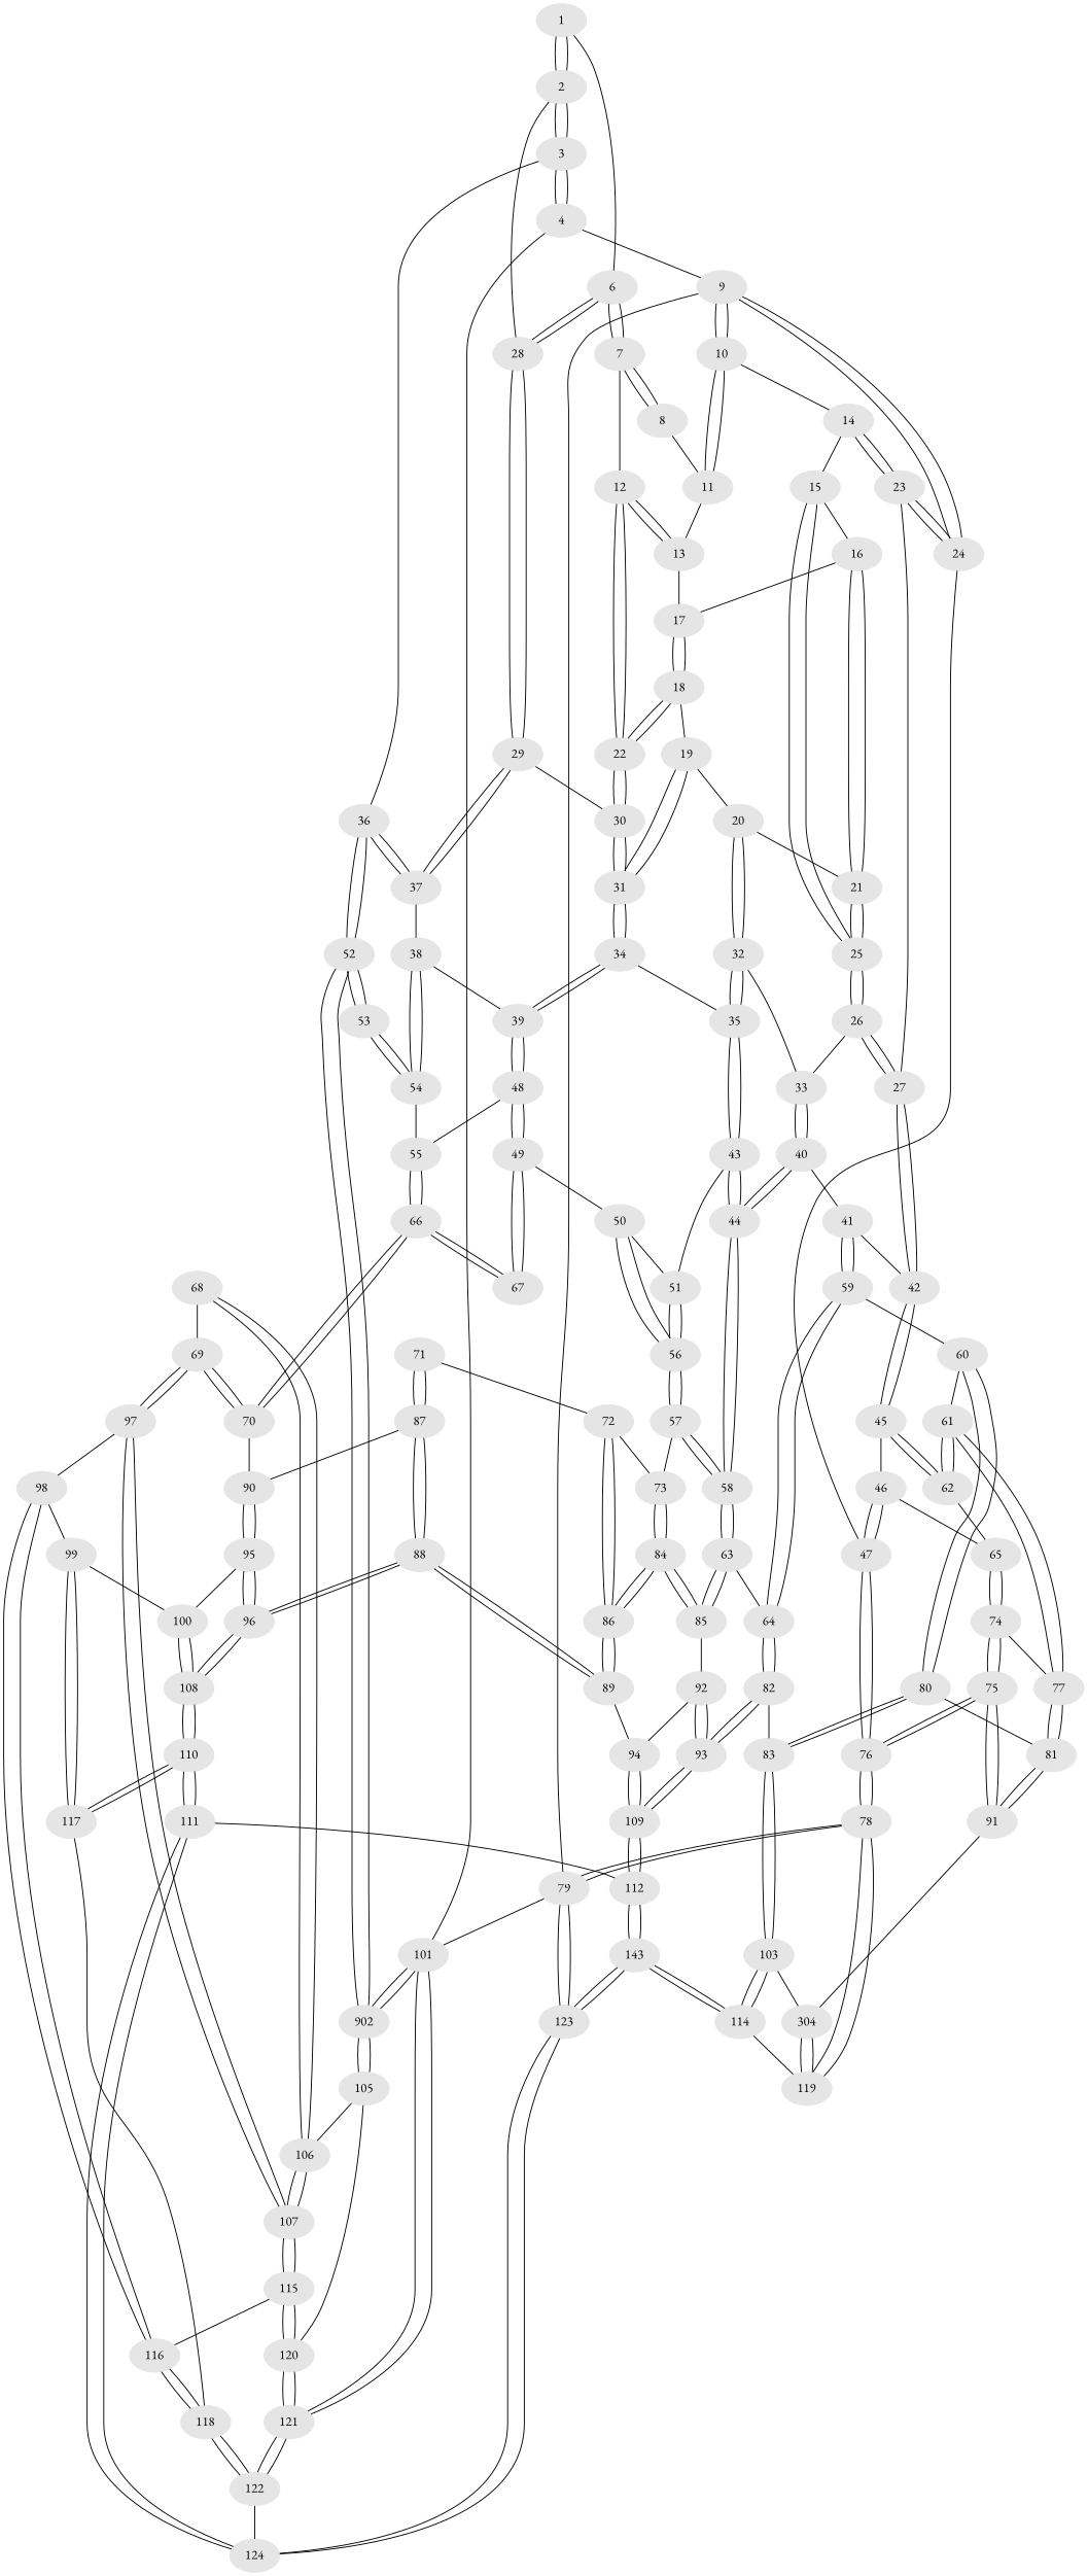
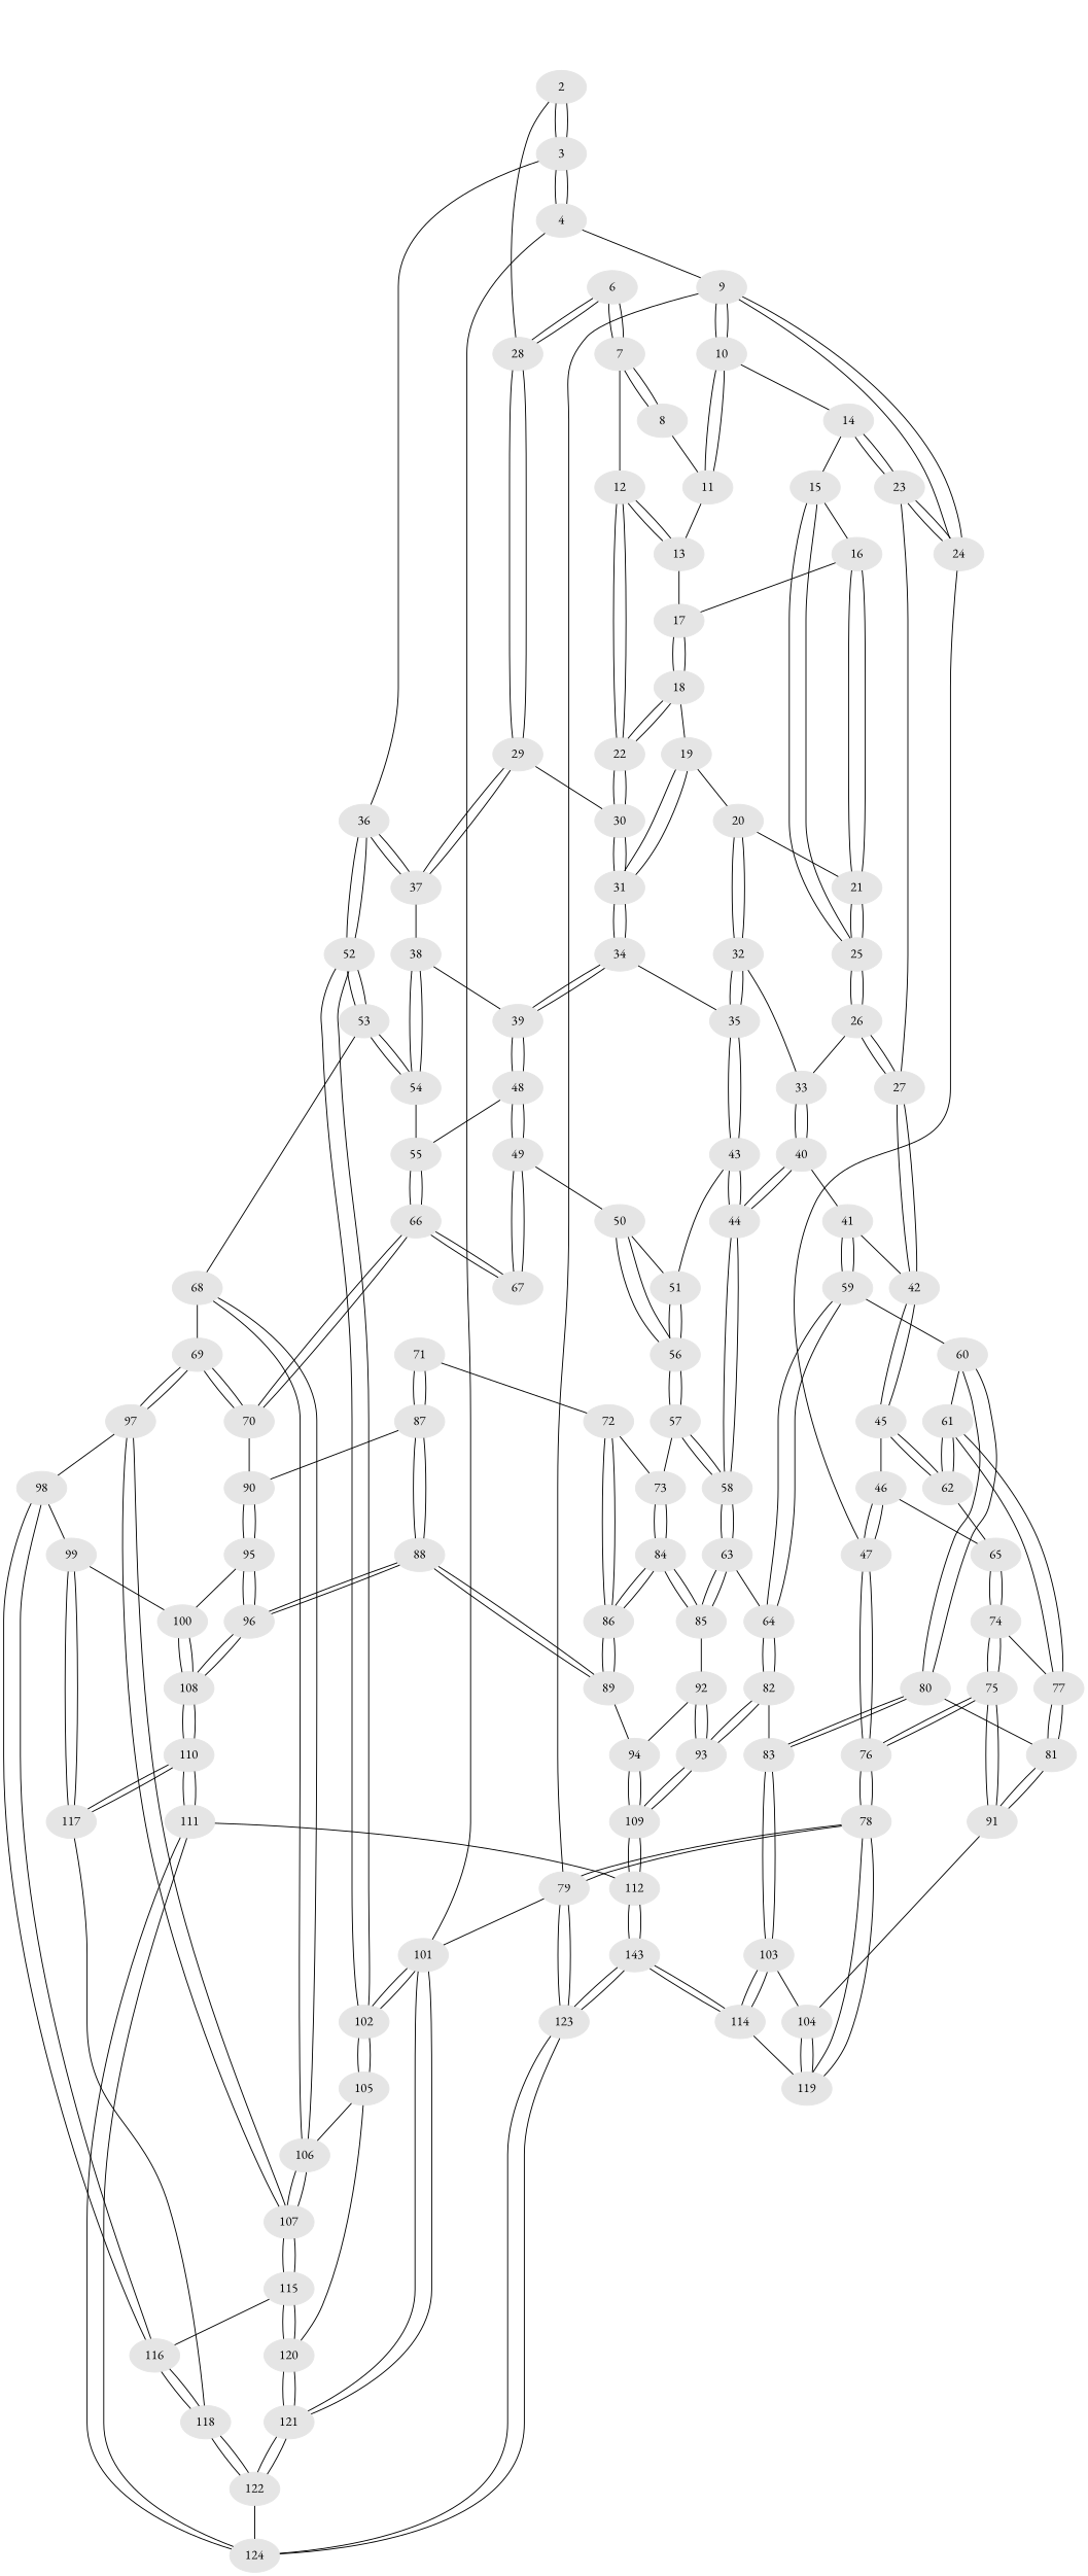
  graph {
    fontname="EB Garamond"
    node [color=gray90 fontname="EB Garamond" style=filled]
    edge [fontname="EB Garamond"]
-   1
    2
    6
    3
    28
    7
    4
    36
    29
    9
    101
    37
    52
    10
    24
    79
-   102 [label=902]
+   102
    121
    8
    11
    12
    13
    22
    14
    47
    123
    15
    23
    17
    30
    18
    16
    25
    27
    21
    26
    19
    20
    31
    32
    34
    33
    35
    42
    76
    40
    45
    38
    39
    43
    41
    44
    48
    51
    53
    54
    55
    49
    59
    58
    60
    64
    46
    62
    56
    63
    65
    74
    78
    50
    67
    66
    57
    68
    105
    69
    106
    70
    73
    84
    85
    61
    80
    82
    77
    81
    83
    92
    93
    75
    90
    71
    72
    87
    97
    107
    98
    95
    86
    88
    89
    91
-   104 [label=304]
+   104
    119
    124
    103
    109
    114
    94
    96
    108
    100
    112
    110
    99
    116
    115
    117
    118
    122
    120
    111
    n123 [label=143]
-   1 -- 2
-   1 -- 2
-   1 -- 6
    2 -- 3
    2 -- 3
    2 -- 28
    6 -- 28
    6 -- 28
    6 -- 7
    6 -- 7
    3 -- 4
    3 -- 4
    3 -- 36
    28 -- 29
    28 -- 29
    7 -- 8
    7 -- 8
    7 -- 12
    4 -- 9
    4 -- 101
    36 -- 37
    36 -- 37
    36 -- 52
    36 -- 52
    29 -- 37
    29 -- 37
    29 -- 30
    9 -- 10
    9 -- 10
    9 -- 24
    9 -- 24
    9 -- 79
    101 -- 102
    101 -- 102
    101 -- 121
    101 -- 121
    37 -- 38
    52 -- 102
    52 -- 102
    52 -- 53
    52 -- 53
    10 -- 11
    10 -- 11
    10 -- 14
    24 -- 47
    79 -- 101
    79 -- 123
    79 -- 123
    102 -- 105
    102 -- 105
    121 -- 122
    121 -- 122
    8 -- 11
    11 -- 13
    12 -- 13
    12 -- 13
    12 -- 22
    12 -- 22
    13 -- 17
    22 -- 30
    22 -- 30
    14 -- 15
    14 -- 23
    14 -- 23
    47 -- 76
    47 -- 76
    123 -- 124
    123 -- 124
    15 -- 16
    15 -- 25
    15 -- 25
    23 -- 24
    23 -- 24
    23 -- 27
    17 -- 18
    17 -- 18
    30 -- 31
    30 -- 31
    18 -- 22
    18 -- 22
    18 -- 19
    16 -- 17
    16 -- 21
    16 -- 21
    25 -- 26
    25 -- 26
    27 -- 42
    27 -- 42
    21 -- 25
    21 -- 25
    26 -- 27
    26 -- 27
    26 -- 33
    19 -- 20
    19 -- 31
    19 -- 31
    20 -- 21
    20 -- 32
    20 -- 32
    31 -- 34
    31 -- 34
    32 -- 33
    32 -- 35
    32 -- 35
    34 -- 35
    34 -- 39
    34 -- 39
    33 -- 40
    33 -- 40
    35 -- 43
    35 -- 43
    42 -- 45
    42 -- 45
    76 -- 78
    76 -- 78
    40 -- 41
    40 -- 44
    40 -- 44
    45 -- 46
    45 -- 62
    45 -- 62
    38 -- 39
    38 -- 54
    38 -- 54
    39 -- 48
    39 -- 48
    43 -- 44
    43 -- 44
    43 -- 51
    41 -- 42
    41 -- 59
    41 -- 59
    44 -- 58
    44 -- 58
    48 -- 55
    48 -- 49
    48 -- 49
    51 -- 56
    51 -- 56
    53 -- 54
    53 -- 54
+   53 -- 68
    54 -- 55
    55 -- 66
    55 -- 66
    49 -- 50
    49 -- 67
    49 -- 67
    59 -- 60
    59 -- 64
    59 -- 64
    58 -- 63
    58 -- 63
    60 -- 61
    60 -- 80
    60 -- 80
    64 -- 82
    64 -- 82
    46 -- 47
    46 -- 47
    46 -- 65
    62 -- 65
    56 -- 57
    56 -- 57
    63 -- 64
    63 -- 85
    63 -- 85
    65 -- 74
    65 -- 74
    74 -- 77
    74 -- 75
    74 -- 75
    78 -- 79
    78 -- 79
    78 -- 119
    78 -- 119
    50 -- 51
    50 -- 56
    50 -- 56
    66 -- 67
    66 -- 67
    66 -- 70
    66 -- 70
    57 -- 58
    57 -- 58
    57 -- 73
    68 -- 69
    68 -- 106
    68 -- 106
    105 -- 106
    105 -- 120
    69 -- 70
    69 -- 70
    69 -- 97
    69 -- 97
    106 -- 107
    106 -- 107
    70 -- 90
    73 -- 84
    73 -- 84
    84 -- 85
    84 -- 85
    84 -- 86
    84 -- 86
    85 -- 92
    61 -- 62
    61 -- 62
    61 -- 77
    61 -- 77
    80 -- 81
    80 -- 83
    80 -- 83
    82 -- 83
    82 -- 93
    82 -- 93
    77 -- 81
    77 -- 81
    81 -- 91
    81 -- 91
    83 -- 103
    83 -- 103
    92 -- 93
    92 -- 93
    92 -- 94
    93 -- 109
    93 -- 109
    75 -- 76
    75 -- 76
    75 -- 91
    75 -- 91
    90 -- 95
    90 -- 95
    71 -- 72
    71 -- 87
    71 -- 87
    72 -- 73
    72 -- 86
    72 -- 86
    87 -- 90
    87 -- 88
    87 -- 88
    97 -- 107
    97 -- 107
    97 -- 98
    107 -- 115
    107 -- 115
    98 -- 99
    98 -- 116
    98 -- 116
    95 -- 96
    95 -- 96
    95 -- 100
    86 -- 89
    86 -- 89
    88 -- 89
    88 -- 89
    88 -- 96
    88 -- 96
    89 -- 94
    91 -- 104
    104 -- 119
    104 -- 119
    103 -- 104
    103 -- 114
    103 -- 114
    109 -- 112
    109 -- 112
    114 -- 119
    94 -- 109
    94 -- 109
    96 -- 108
    96 -- 108
    108 -- 110
    108 -- 110
    100 -- 108
    100 -- 108
    112 -- n123
    112 -- n123
    110 -- 117
    110 -- 117
    110 -- 111
    110 -- 111
    99 -- 100
    99 -- 117
    99 -- 117
    116 -- 118
    116 -- 118
    115 -- 116
    115 -- 120
    115 -- 120
    117 -- 118
    118 -- 122
    118 -- 122
    122 -- 124
    120 -- 121
    120 -- 121
    111 -- 124
    111 -- 124
    111 -- 112
    n123 -- 123
    n123 -- 123
    n123 -- 114
    n123 -- 114
  }
